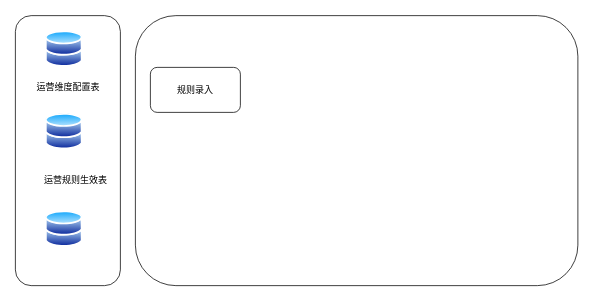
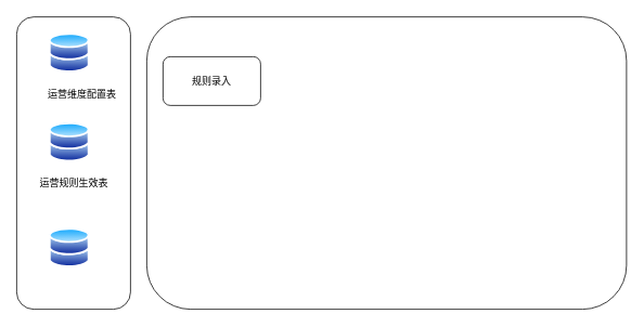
  <mxCell id="0" />
  <mxCell id="1" parent="0" />
  <mxCell id="2" value="" style="rounded=1;whiteSpace=wrap;html=1;" vertex="1" parent="1"><mxGeometry x="20" y="20" width="140" height="360" as="geometry" /></mxCell>
  <mxCell id="3" value="" style="image;aspect=fixed;perimeter=ellipsePerimeter;html=1;align=center;shadow=0;dashed=0;spacingTop=3;image=img/lib/active_directory/databases.svg;" vertex="1" parent="1"><mxGeometry x="60" y="40" width="50" height="49" as="geometry" /></mxCell>
- <mxCell id="4" value="运营维度配置表" style="text;html=1;align=center;verticalAlign=middle;resizable=0;points=[];autosize=1;strokeColor=none;fillColor=none;" vertex="1" parent="1"><mxGeometry x="35" y="100" width="110" height="30" as="geometry" /></mxCell>
+ <mxCell id="4" value="运营维度配置表" style="text;html=1;align=center;verticalAlign=middle;resizable=0;points=[];autosize=1;strokeColor=none;fillColor=none;" vertex="1" parent="1"><mxGeometry x="45" y="100" width="110" height="30" as="geometry" /></mxCell>
  <mxCell id="5" value="" style="image;aspect=fixed;perimeter=ellipsePerimeter;html=1;align=center;shadow=0;dashed=0;spacingTop=3;image=img/lib/active_directory/databases.svg;" vertex="1" parent="1"><mxGeometry x="60" y="150" width="50" height="49" as="geometry" /></mxCell>
- <mxCell id="6" value="运营规则生效表" style="text;html=1;align=center;verticalAlign=middle;resizable=0;points=[];autosize=1;strokeColor=none;fillColor=none;" vertex="1" parent="1"><mxGeometry x="45" y="225" width="110" height="30" as="geometry" /></mxCell>
+ <mxCell id="6" value="运营规则生效表" style="text;html=1;align=center;verticalAlign=middle;resizable=0;points=[];autosize=1;strokeColor=none;fillColor=none;" vertex="1" parent="1"><mxGeometry x="35" y="210" width="110" height="30" as="geometry" /></mxCell>
  <mxCell id="7" value="" style="image;aspect=fixed;perimeter=ellipsePerimeter;html=1;align=center;shadow=0;dashed=0;spacingTop=3;image=img/lib/active_directory/databases.svg;" vertex="1" parent="1"><mxGeometry x="60" y="280" width="50" height="49" as="geometry" /></mxCell>
  <mxCell id="8" value="" style="rounded=1;whiteSpace=wrap;html=1;" vertex="1" parent="1"><mxGeometry x="180" y="20" width="590" height="360" as="geometry" /></mxCell>
- <mxCell id="9" value="规则录入" style="rounded=1;whiteSpace=wrap;html=1;" vertex="1" parent="1"><mxGeometry x="200" y="89" width="120" height="60" as="geometry" /></mxCell>
+ <mxCell id="9" value="规则录入" style="rounded=1;whiteSpace=wrap;html=1;" vertex="1" parent="1"><mxGeometry x="200" y="69" width="120" height="60" as="geometry" /></mxCell>
